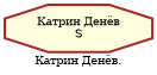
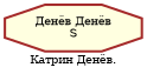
  digraph {
    label="Катрин Денёв."
-   n1 [color=brown fillcolor=lightyellow label="Катрин Денёв\nS" penwidth=3 shape=octagon style=filled]
+   n1 [color=brown fillcolor=lightyellow label="Денёв Денёв\nS" penwidth=3 shape=octagon style=filled]
  }
